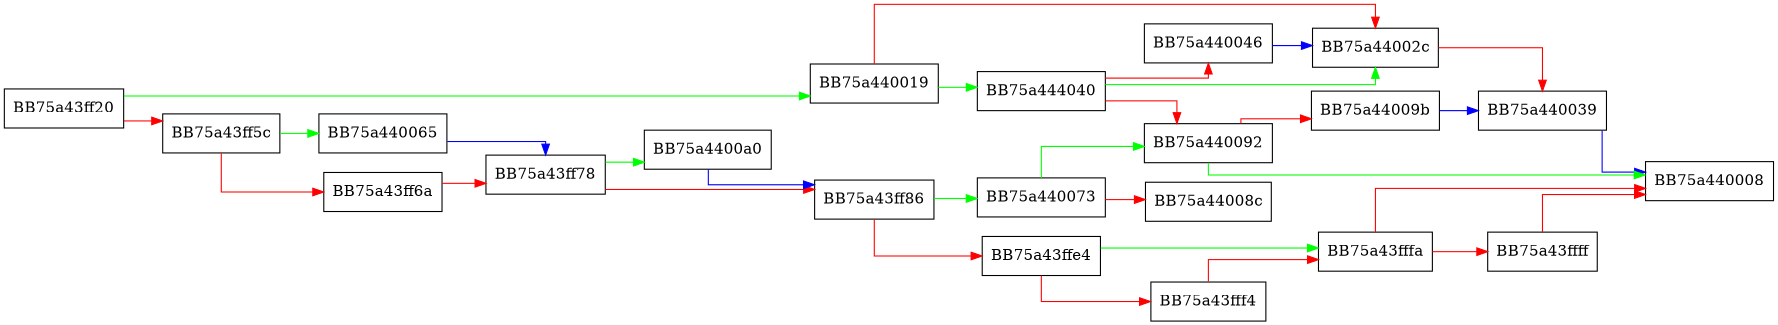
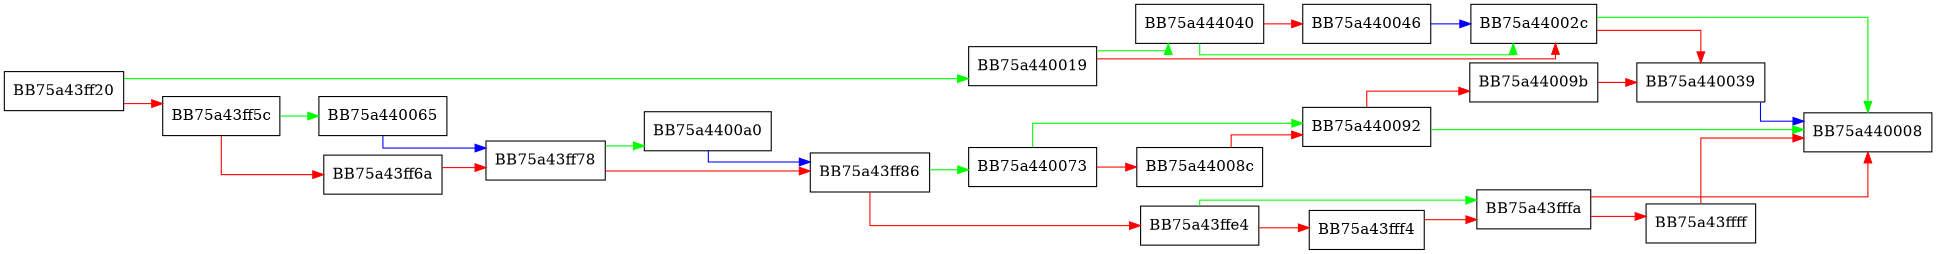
  digraph {
    rankdir=LR
    splines=ortho
    node [shape=box]
    edge [color=red]
    BB75a43ff20
    BB75a440019
    BB75a43ff5c
    n4 [label=BB75a444040]
    BB75a44002c
    BB75a440065
    BB75a43ff6a
    BB75a440046
    BB75a440008
    BB75a440039
    BB75a43ff78
    BB75a4400a0
    BB75a43ff86
    BB75a440073
    BB75a43ffe4
    BB75a440092
    BB75a44008c
    BB75a43fffa
    BB75a43fff4
    BB75a44009b
    BB75a43ffff
    BB75a43ff20 -> BB75a440019 [color=green]
    BB75a43ff20 -> BB75a43ff5c
    BB75a440019 -> n4 [color=green]
    BB75a440019 -> BB75a44002c
    BB75a43ff5c -> BB75a440065 [color=green]
    BB75a43ff5c -> BB75a43ff6a
    n4 -> BB75a44002c [color=green]
    n4 -> BB75a440046
+   BB75a44002c -> BB75a440008 [color=green]
    BB75a44002c -> BB75a440039
    BB75a440065 -> BB75a43ff78 [color=blue]
    BB75a43ff6a -> BB75a43ff78
    BB75a440046 -> BB75a44002c [color=blue]
    BB75a440039 -> BB75a440008 [color=blue]
    BB75a43ff78 -> BB75a4400a0 [color=green]
    BB75a43ff78 -> BB75a43ff86
    BB75a4400a0 -> BB75a43ff86 [color=blue]
    BB75a43ff86 -> BB75a440073 [color=green]
    BB75a43ff86 -> BB75a43ffe4
    BB75a440073 -> BB75a440092 [color=green]
    BB75a440073 -> BB75a44008c
    BB75a43ffe4 -> BB75a43fffa [color=green]
    BB75a43ffe4 -> BB75a43fff4
    BB75a440092 -> BB75a440008 [color=green]
    BB75a440092 -> BB75a44009b
-   n4 -> BB75a440092
+   BB75a44008c -> BB75a440092
    BB75a43fffa -> BB75a440008
    BB75a43fffa -> BB75a43ffff
    BB75a43fff4 -> BB75a43fffa
-   BB75a44009b -> BB75a440039 [color=blue]
+   BB75a44009b -> BB75a440039
    BB75a43ffff -> BB75a440008
  }
